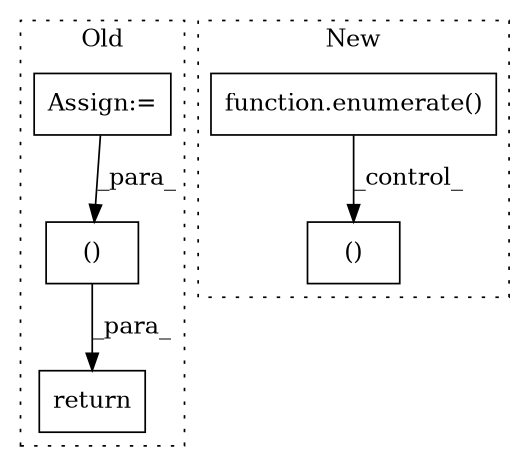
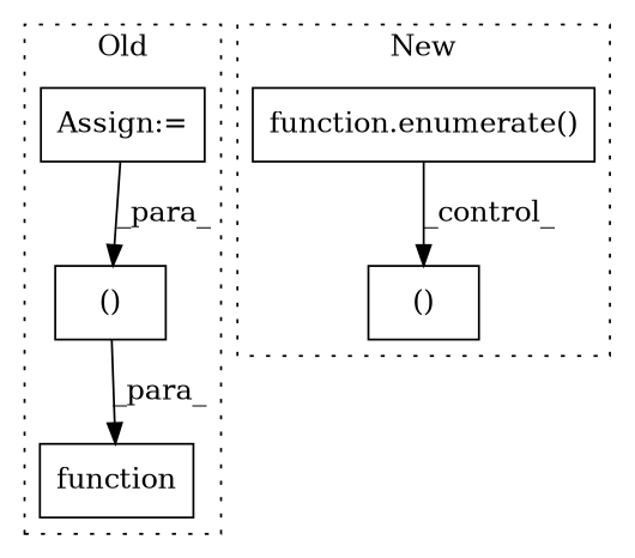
  digraph {
    node [a=54 shape=box]
-   n1 [a=93 l=7 label=return s=4168]
+   n1 [a=93 l=7 label=function s=4168]
    n2 [a=68 l=3 label="Assign:=" s=3483]
    n3 [l=12 label="()" s=4179]
    n4 [a=75 l="10,1" label="function.enumerate()" s="3364,3389"]
    n5 [l=13 label="()" s=3441]
    subgraph cluster_1 {
      label=Old
      style=dotted
      n1
      n2
      n3
    }
    subgraph cluster_2 {
      label=New
      style=dotted
      n4
      n5
    }
    n2 -> n3 [label=_para_]
    n3 -> n1 [label=_para_]
    n4 -> n5 [label=_control_]
  }
